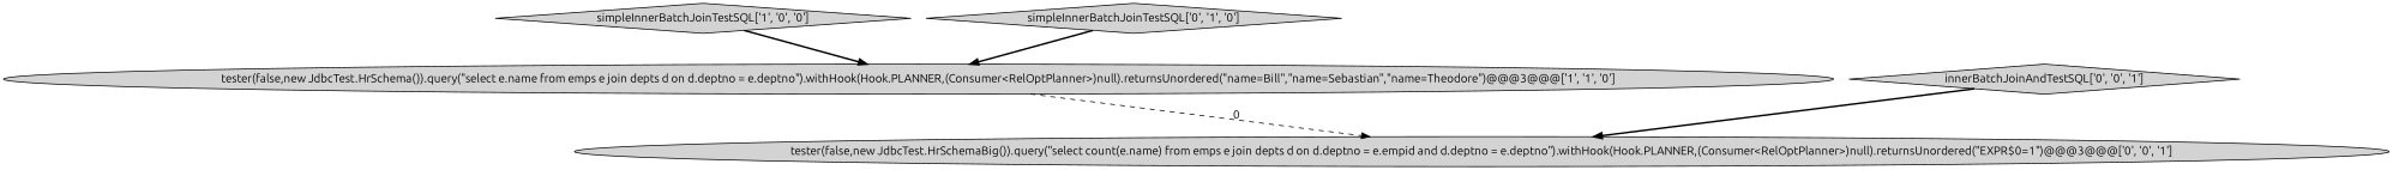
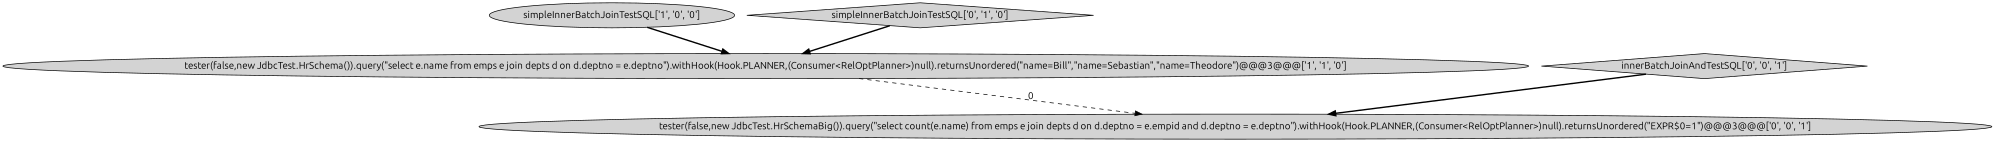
  digraph {
    fontname=Ubuntu
    node [fillcolor=lightgray shape=diamond style=filled fontname=Ubuntu]
    edge [style=bold fontname=Ubuntu]
-   n1 [label="simpleInnerBatchJoinTestSQL['1', '0', '0']"]
+   n1 [label="simpleInnerBatchJoinTestSQL['1', '0', '0']" shape=ellipse]
    n2 [label="tester(false,new JdbcTest.HrSchema()).query(\"select e.name from emps e join depts d on d.deptno = e.deptno\").withHook(Hook.PLANNER,(Consumer<RelOptPlanner>)null).returnsUnordered(\"name=Bill\",\"name=Sebastian\",\"name=Theodore\")@@@3@@@['1', '1', '0']" shape=ellipse]
    n3 [label="innerBatchJoinAndTestSQL['0', '0', '1']"]
    n4 [label="tester(false,new JdbcTest.HrSchemaBig()).query(\"select count(e.name) from emps e join depts d on d.deptno = e.empid and d.deptno = e.deptno\").withHook(Hook.PLANNER,(Consumer<RelOptPlanner>)null).returnsUnordered(\"EXPR$0=1\")@@@3@@@['0', '0', '1']" shape=ellipse]
    n5 [label="simpleInnerBatchJoinTestSQL['0', '1', '0']"]
    n1 -> n2
    n2 -> n4 [label=0 style=dashed]
    n3 -> n4
    n5 -> n2
  }
